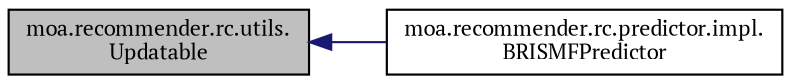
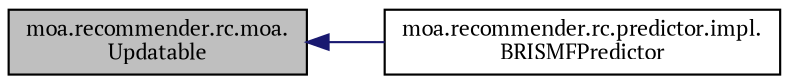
  digraph {
    rankdir=LR
    fontname="PT Serif"
    node [color=black fontname="PT Serif" fontsize=10 shape=record style=filled]
-   n1 [fillcolor=grey75 fontcolor=black height=0.2 label="moa.recommender.rc.utils.\lUpdatable" width=0.4]
+   n1 [fillcolor=grey75 fontcolor=black height=0.2 label="moa.recommender.rc.moa.\lUpdatable" width=0.4]
    n2 [fillcolor=white height=0.2 label="moa.recommender.rc.predictor.impl.\lBRISMFPredictor" width=0.4]
    n1 -> n2 [color=midnightblue dir=back fontname="PT Serif" fontsize=10 labelfontname=Helvetica labelfontsize=10 style=solid]
  }
